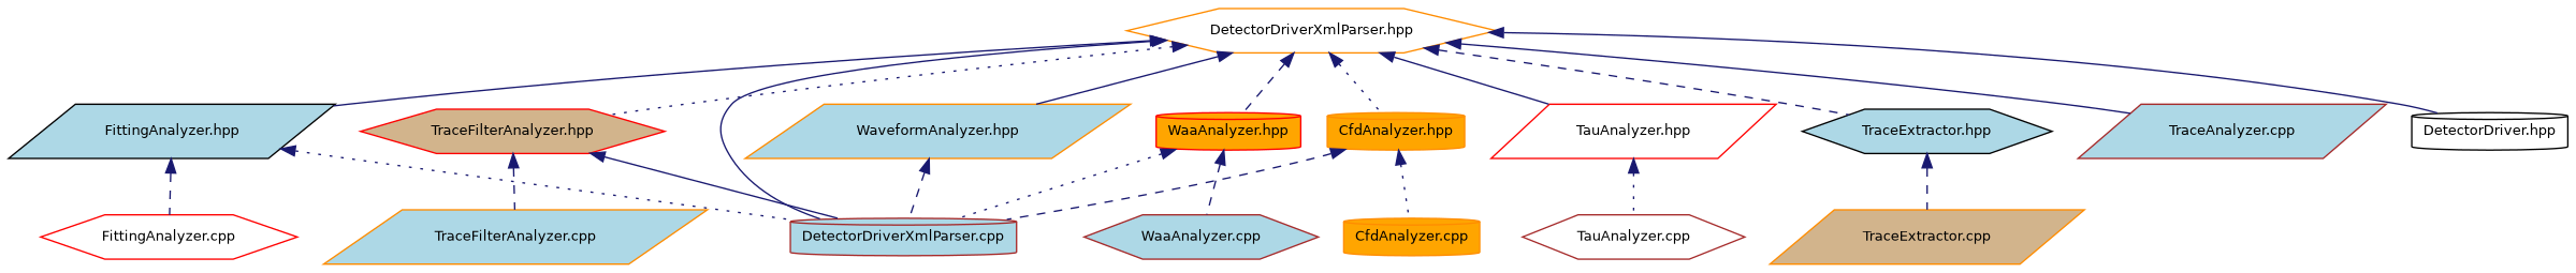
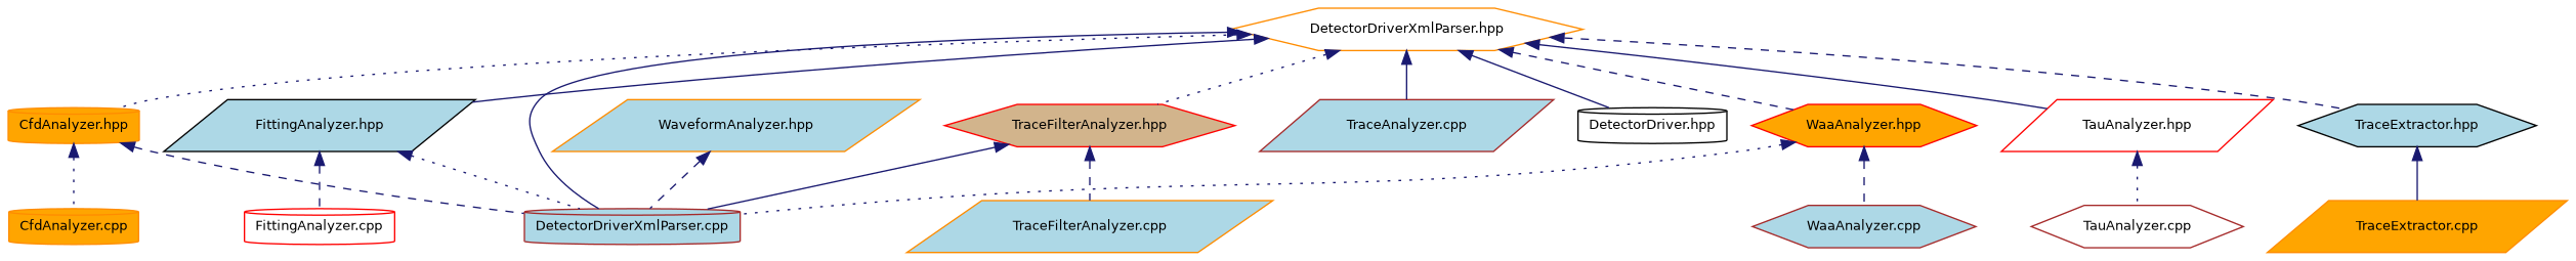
  digraph {
    node [color=darkorange fillcolor=lightblue fontname=Helvetica fontsize=10 shape=cylinder style=filled]
    edge [color=midnightblue dir=back fontname=Helvetica fontsize=10 labelfontname=Helvetica labelfontsize=10 style=solid]
    n1 [fillcolor=white fontcolor=black height=0.2 label="DetectorDriverXmlParser.hpp" shape=hexagon width=0.4]
    n2 [fillcolor=orange height=0.2 label="CfdAnalyzer.hpp" width=0.4]
    n3 [color=brown height=0.2 label="DetectorDriverXmlParser.cpp" width=0.4]
    n4 [color=black height=0.2 label="FittingAnalyzer.hpp" shape=parallelogram width=0.4]
    n5 [color=red fillcolor=white height=0.2 label="TauAnalyzer.hpp" shape=parallelogram width=0.4]
    n6 [color=black height=0.2 label="TraceExtractor.hpp" shape=hexagon width=0.4]
    n7 [color=red fillcolor=tan height=0.2 label="TraceFilterAnalyzer.hpp" shape=hexagon width=0.4]
-   n8 [color=red fillcolor=orange height=0.2 label="WaaAnalyzer.hpp" width=0.4]
+   n8 [color=red fillcolor=orange height=0.2 label="WaaAnalyzer.hpp" shape=hexagon width=0.4]
    n9 [height=0.2 label="WaveformAnalyzer.hpp" shape=parallelogram width=0.4]
    n10 [color=brown height=0.2 label="TraceAnalyzer.cpp" shape=parallelogram width=0.4]
    n11 [color=black fillcolor=white height=0.2 label="DetectorDriver.hpp" width=0.4]
    n12 [fillcolor=orange height=0.2 label="CfdAnalyzer.cpp" width=0.4]
-   n13 [color=red fillcolor=white height=0.2 label="FittingAnalyzer.cpp" shape=hexagon width=0.4]
+   n13 [color=red fillcolor=white height=0.2 label="FittingAnalyzer.cpp" width=0.4]
    n14 [color=brown fillcolor=white height=0.2 label="TauAnalyzer.cpp" shape=hexagon width=0.4]
-   n15 [fillcolor=tan height=0.2 label="TraceExtractor.cpp" shape=parallelogram width=0.4]
+   n15 [fillcolor=orange height=0.2 label="TraceExtractor.cpp" shape=parallelogram width=0.4]
    n16 [height=0.2 label="TraceFilterAnalyzer.cpp" shape=parallelogram width=0.4]
    n17 [color=brown height=0.2 label="WaaAnalyzer.cpp" shape=hexagon width=0.4]
    n1 -> n2 [style=dotted]
    n1 -> n3
    n1 -> n4
    n1 -> n5
    n1 -> n6 [style=dashed]
    n1 -> n7 [style=dotted]
    n1 -> n8 [style=dashed]
-   n1 -> n9
    n1 -> n10
    n1 -> n11
    n2 -> n3 [style=dashed]
    n2 -> n12 [style=dotted]
    n4 -> n3 [style=dotted]
    n4 -> n13 [style=dashed]
    n5 -> n14 [style=dotted]
-   n6 -> n15 [style=dashed]
+   n6 -> n15
    n7 -> n3
    n7 -> n16 [style=dashed]
    n8 -> n3 [style=dotted]
    n8 -> n17 [style=dashed]
    n9 -> n3 [style=dashed]
  }
